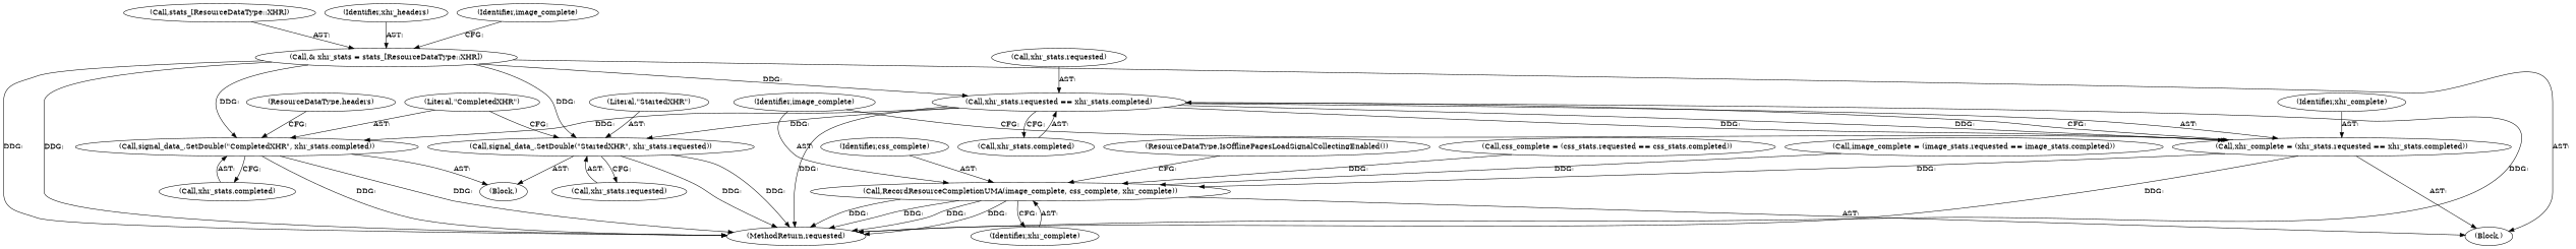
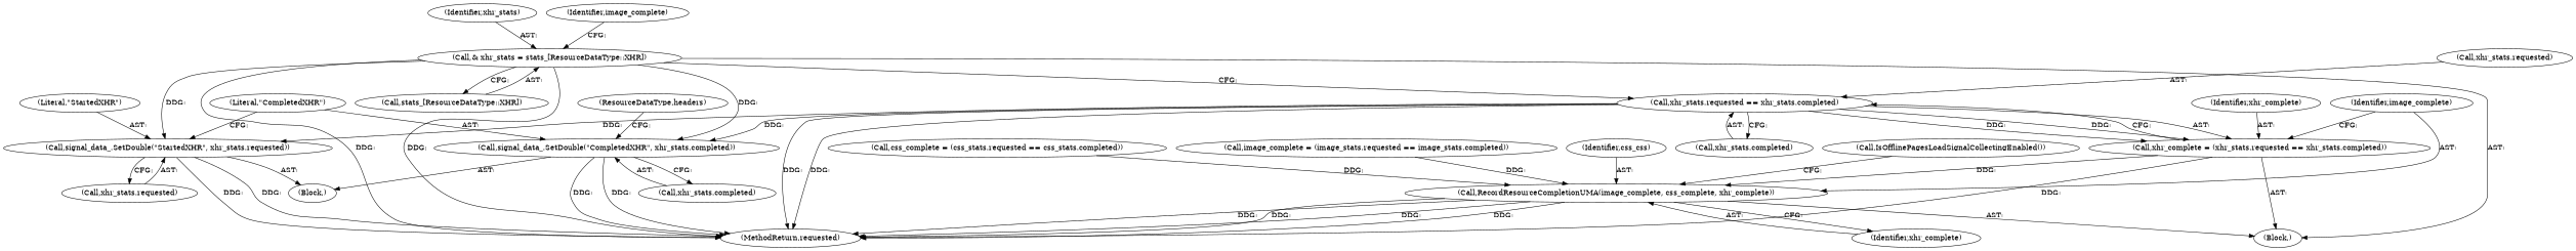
  digraph {
    n1 [label="(Call,& xhr_stats = stats_[ResourceDataType::XHR])"]
    n2 [label="(Call,xhr_stats.requested == xhr_stats.completed)"]
    n3 [label="(Call,signal_data_.SetDouble(\"StartedXHR\", xhr_stats.requested))"]
    n4 [label="(Call,signal_data_.SetDouble(\"CompletedXHR\", xhr_stats.completed))"]
    n5 [label="(Call,stats_[ResourceDataType::XHR])"]
    n6 [label="(Block,)"]
    n7 [label="(MethodReturn,requested)"]
    n8 [label="(Call,xhr_complete = (xhr_stats.requested == xhr_stats.completed))"]
    n9 [label="(Call,xhr_stats.completed)"]
    n10 [label="(Block,)"]
    n11 [label="(Call,xhr_stats.requested)"]
    n12 [label="(Call,xhr_stats.completed)"]
    n13 [label="(Call,RecordResourceCompletionUMA(image_complete, css_complete, xhr_complete))"]
    n14 [label="(Identifier,xhr_complete)"]
-   n15 [label="(ResourceDataType,IsOfflinePagesLoadSignalCollectingEnabled())"]
+   n15 [label="(Call,IsOfflinePagesLoadSignalCollectingEnabled())"]
    n16 [label="(Call,css_complete = (css_stats.requested == css_stats.completed))"]
-   n17 [label="(Identifier,xhr_headers)"]
+   n17 [label="(Identifier,xhr_stats)"]
    n18 [label="(Identifier,image_complete)"]
    n19 [label="(Call,xhr_stats.requested)"]
    n20 [label="(Call,image_complete = (image_stats.requested == image_stats.completed))"]
    n21 [label="(ResourceDataType,headers)"]
    n22 [label="(Literal,\"CompletedXHR\")"]
-   n23 [label="(Identifier,css_complete)"]
+   n23 [label="(Identifier,css_css)"]
    n24 [label="(Identifier,xhr_complete)"]
    n25 [label="(Identifier,image_complete)"]
    n26 [label="(Literal,\"StartedXHR\")"]
-   n1 -> n2 [label="DDG: "]
+   n1 -> n2 [label="CFG: "]
    n1 -> n3 [label="DDG: "]
    n1 -> n4 [label="DDG: "]
+   n1 -> n5 [label="CFG: "]
    n1 -> n6 [label="AST: "]
    n1 -> n7 [label="DDG: "]
    n1 -> n7 [label="DDG: "]
    n2 -> n3 [label="DDG: "]
    n2 -> n4 [label="DDG: "]
    n2 -> n7 [label="DDG: "]
    n2 -> n7 [label="DDG: "]
    n2 -> n8 [label="AST: "]
    n2 -> n8 [label="DDG: "]
    n2 -> n8 [label="DDG: "]
    n2 -> n9 [label="CFG: "]
    n3 -> n7 [label="DDG: "]
    n3 -> n7 [label="DDG: "]
    n3 -> n10 [label="AST: "]
    n3 -> n11 [label="CFG: "]
    n4 -> n7 [label="DDG: "]
    n4 -> n7 [label="DDG: "]
    n4 -> n10 [label="AST: "]
    n4 -> n12 [label="CFG: "]
    n5 -> n1 [label="AST: "]
    n8 -> n2 [label="CFG: "]
    n8 -> n6 [label="AST: "]
    n8 -> n7 [label="DDG: "]
    n8 -> n13 [label="DDG: "]
    n9 -> n2 [label="AST: "]
    n11 -> n3 [label="AST: "]
    n12 -> n4 [label="AST: "]
    n13 -> n6 [label="AST: "]
    n13 -> n7 [label="DDG: "]
    n13 -> n7 [label="DDG: "]
    n13 -> n7 [label="DDG: "]
    n13 -> n7 [label="DDG: "]
    n13 -> n14 [label="CFG: "]
    n14 -> n13 [label="AST: "]
    n15 -> n13 [label="CFG: "]
    n16 -> n13 [label="DDG: "]
    n17 -> n1 [label="AST: "]
    n18 -> n1 [label="CFG: "]
    n19 -> n2 [label="AST: "]
    n20 -> n13 [label="DDG: "]
    n21 -> n4 [label="CFG: "]
    n22 -> n3 [label="CFG: "]
    n22 -> n4 [label="AST: "]
    n23 -> n13 [label="AST: "]
    n24 -> n8 [label="AST: "]
    n25 -> n8 [label="CFG: "]
    n25 -> n13 [label="AST: "]
    n26 -> n3 [label="AST: "]
  }
